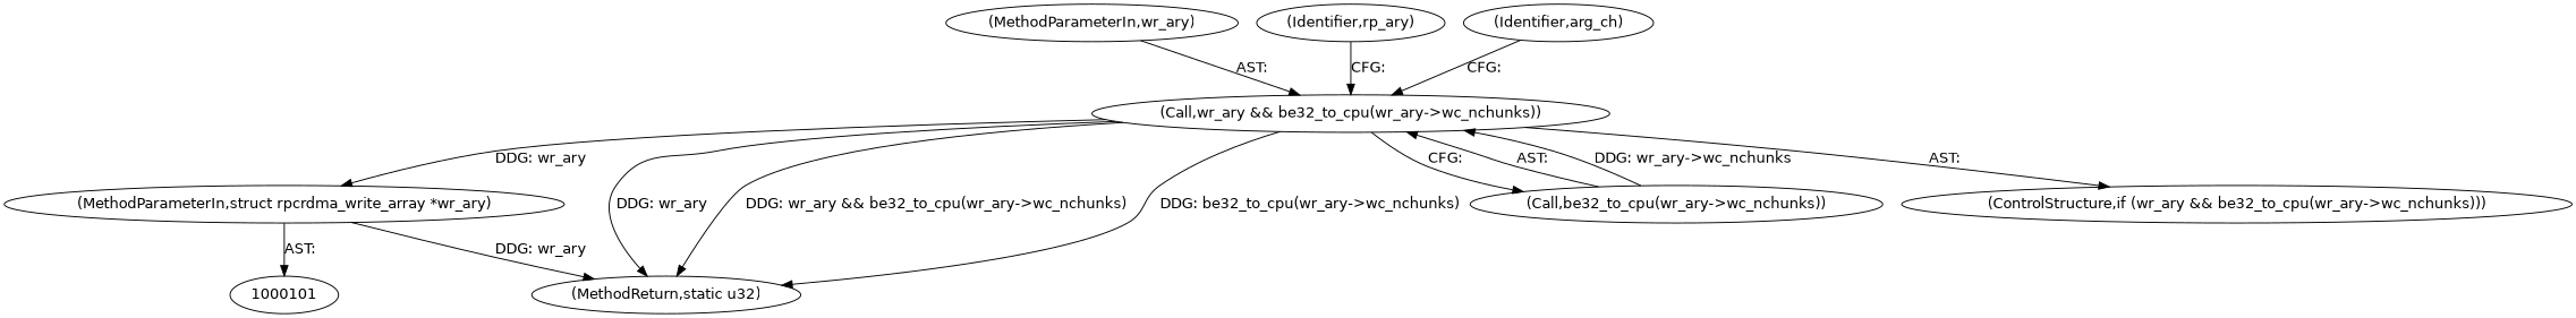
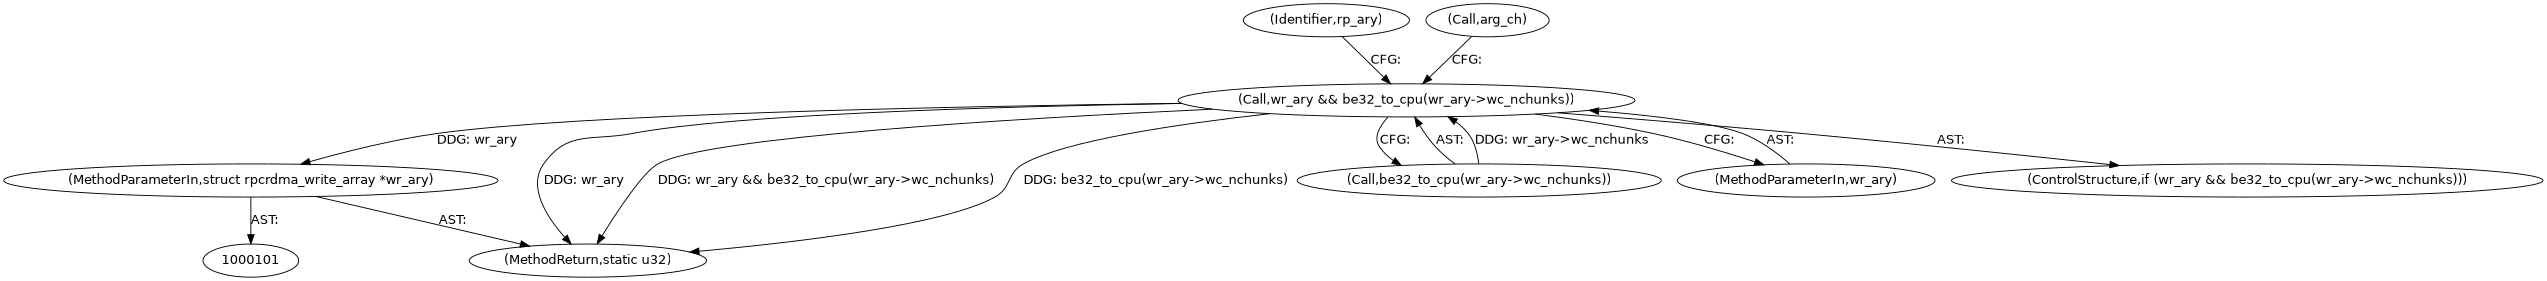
  digraph {
    fontname="DejaVu Sans"
    node [fontname="DejaVu Sans"]
    edge [fontname="DejaVu Sans"]
    n1 [label="(MethodParameterIn,struct rpcrdma_write_array *wr_ary)"]
    n2 [label="(MethodReturn,static u32)"]
    n3 [label=1000101]
    n4 [label="(Call,wr_ary && be32_to_cpu(wr_ary->wc_nchunks))"]
    n5 [label="(Call,be32_to_cpu(wr_ary->wc_nchunks))"]
    n6 [label="(MethodParameterIn,wr_ary)"]
    n7 [label="(ControlStructure,if (wr_ary && be32_to_cpu(wr_ary->wc_nchunks)))"]
    n8 [label="(Identifier,rp_ary)"]
-   n9 [label="(Identifier,arg_ch)"]
-   n1 -> n2 [label="DDG: wr_ary"]
+   n9 [label="(Call,arg_ch)"]
+   n1 -> n2 [label="AST: "]
    n1 -> n3 [label="AST: "]
    n4 -> n1 [label="DDG: wr_ary"]
    n4 -> n2 [label="DDG: wr_ary"]
    n4 -> n2 [label="DDG: wr_ary && be32_to_cpu(wr_ary->wc_nchunks)"]
    n4 -> n2 [label="DDG: be32_to_cpu(wr_ary->wc_nchunks)"]
    n4 -> n5 [label="CFG: "]
+   n4 -> n6 [label="CFG: "]
    n4 -> n7 [label="AST: "]
    n5 -> n4 [label="AST: "]
    n5 -> n4 [label="DDG: wr_ary->wc_nchunks"]
    n6 -> n4 [label="AST: "]
    n8 -> n4 [label="CFG: "]
    n9 -> n4 [label="CFG: "]
  }
